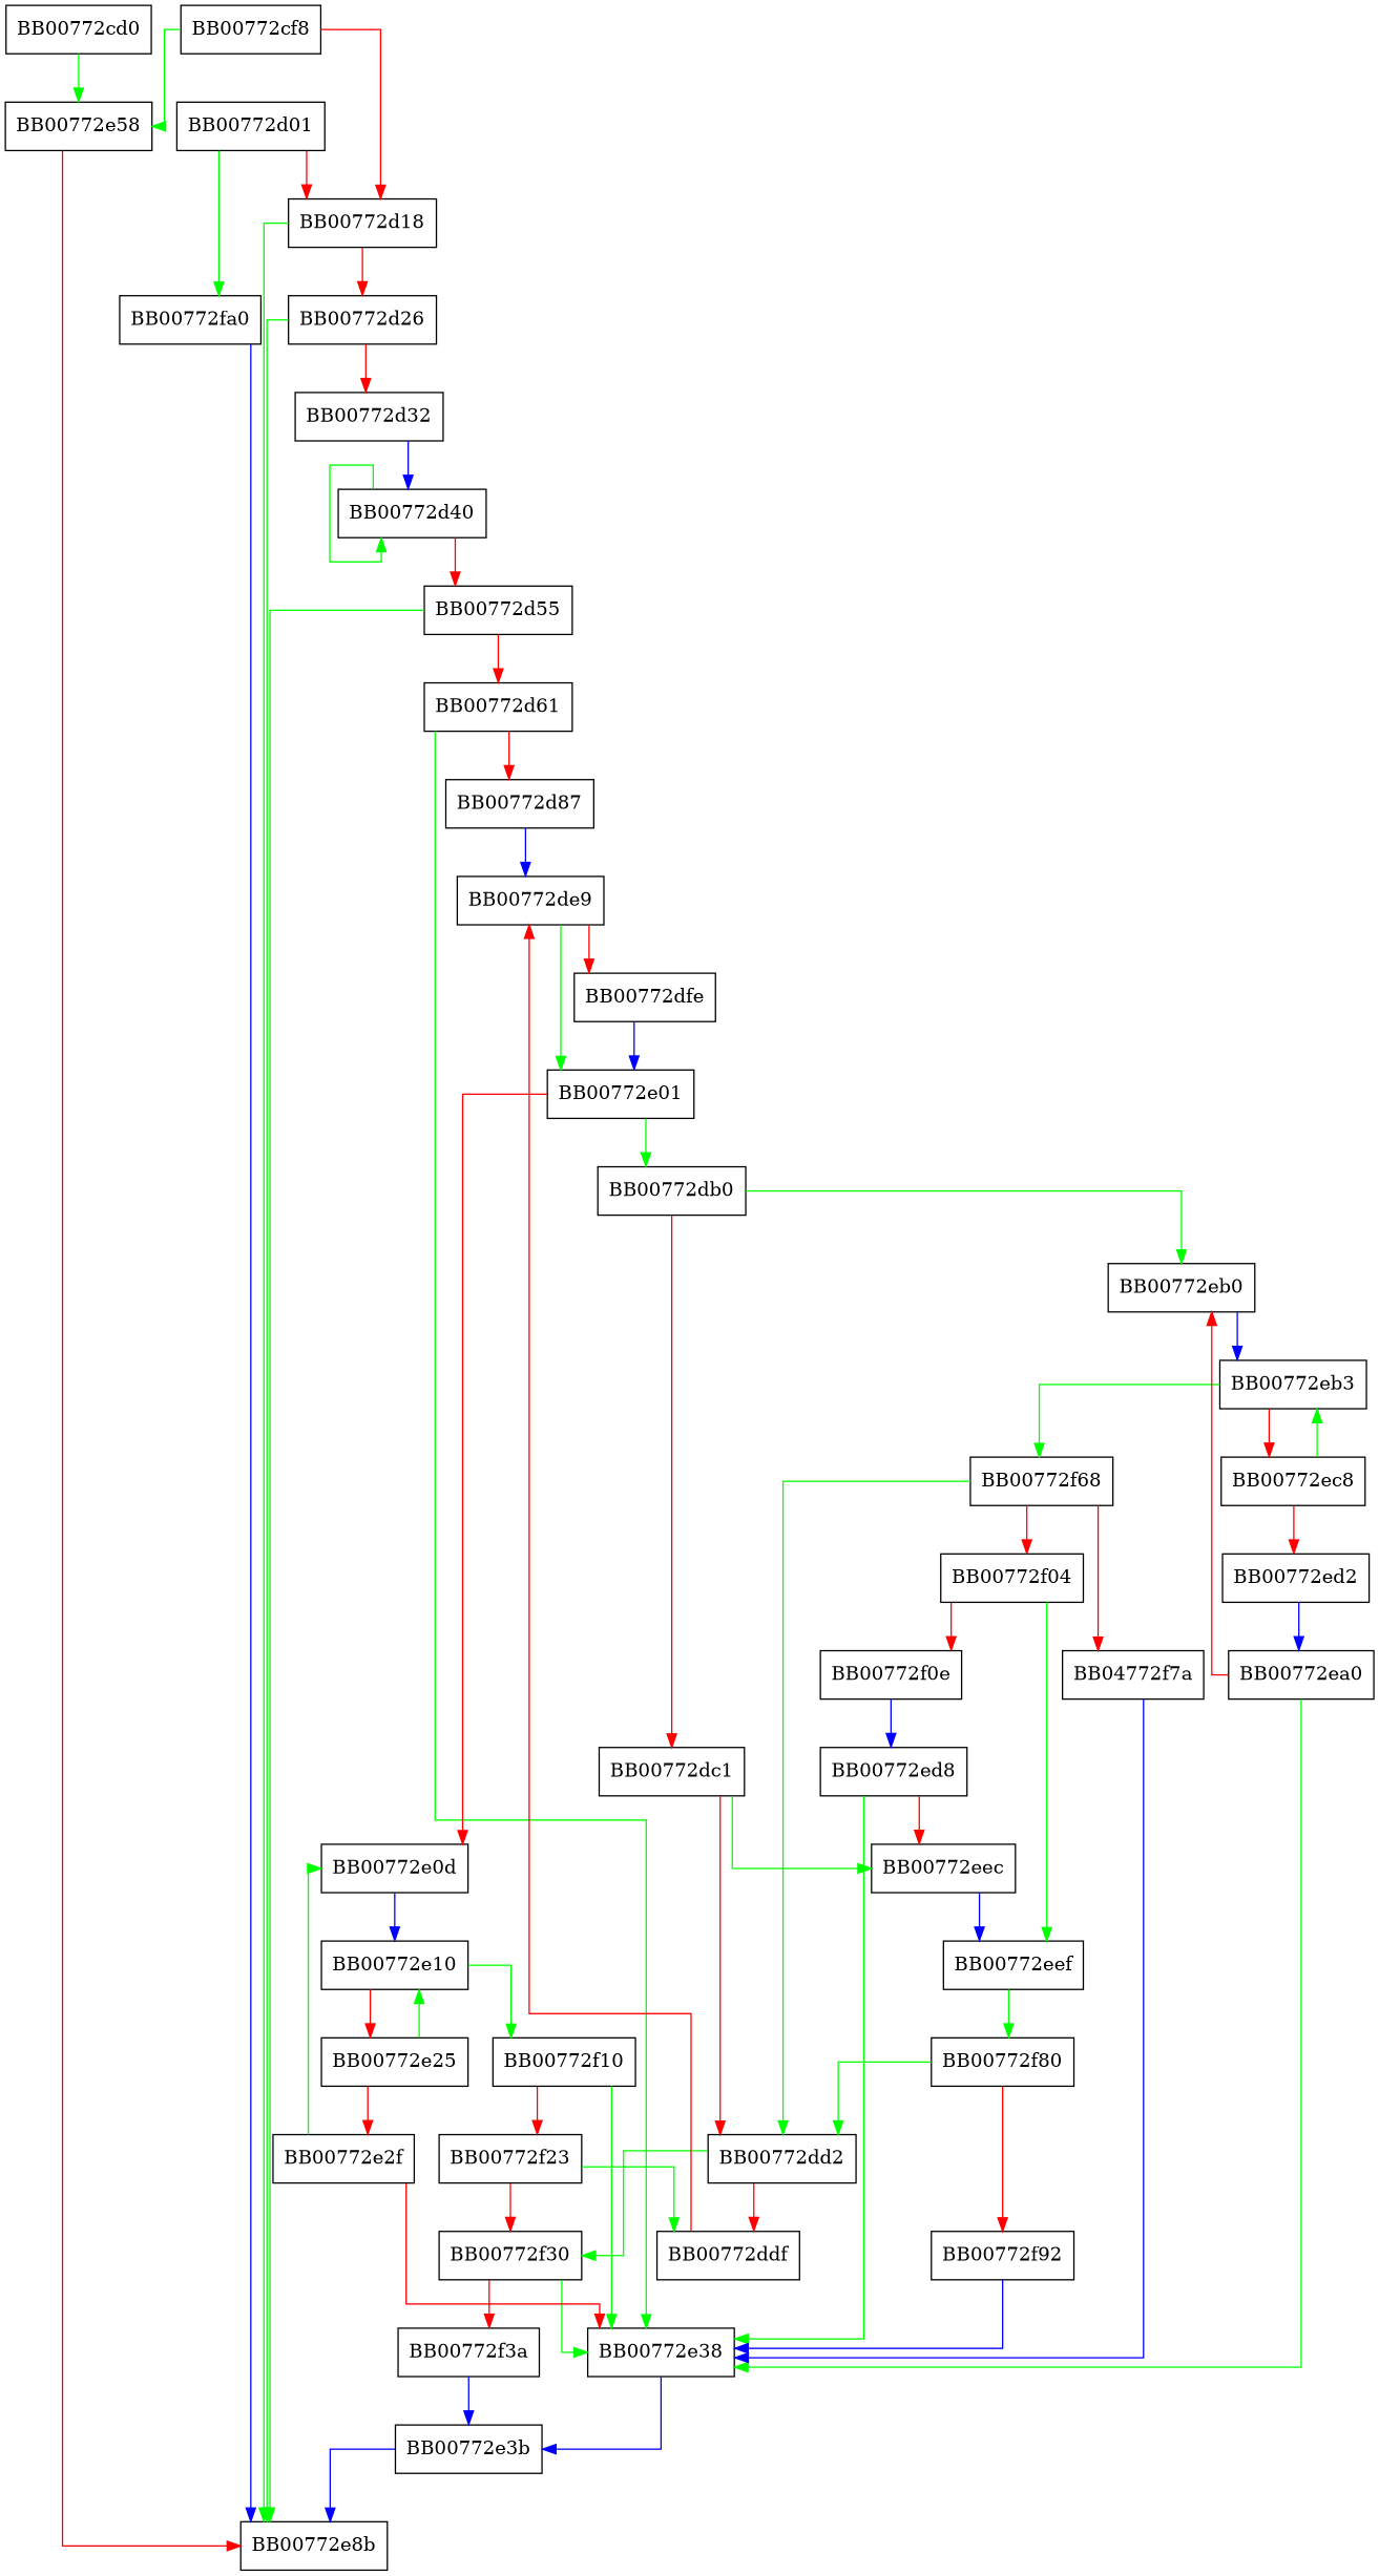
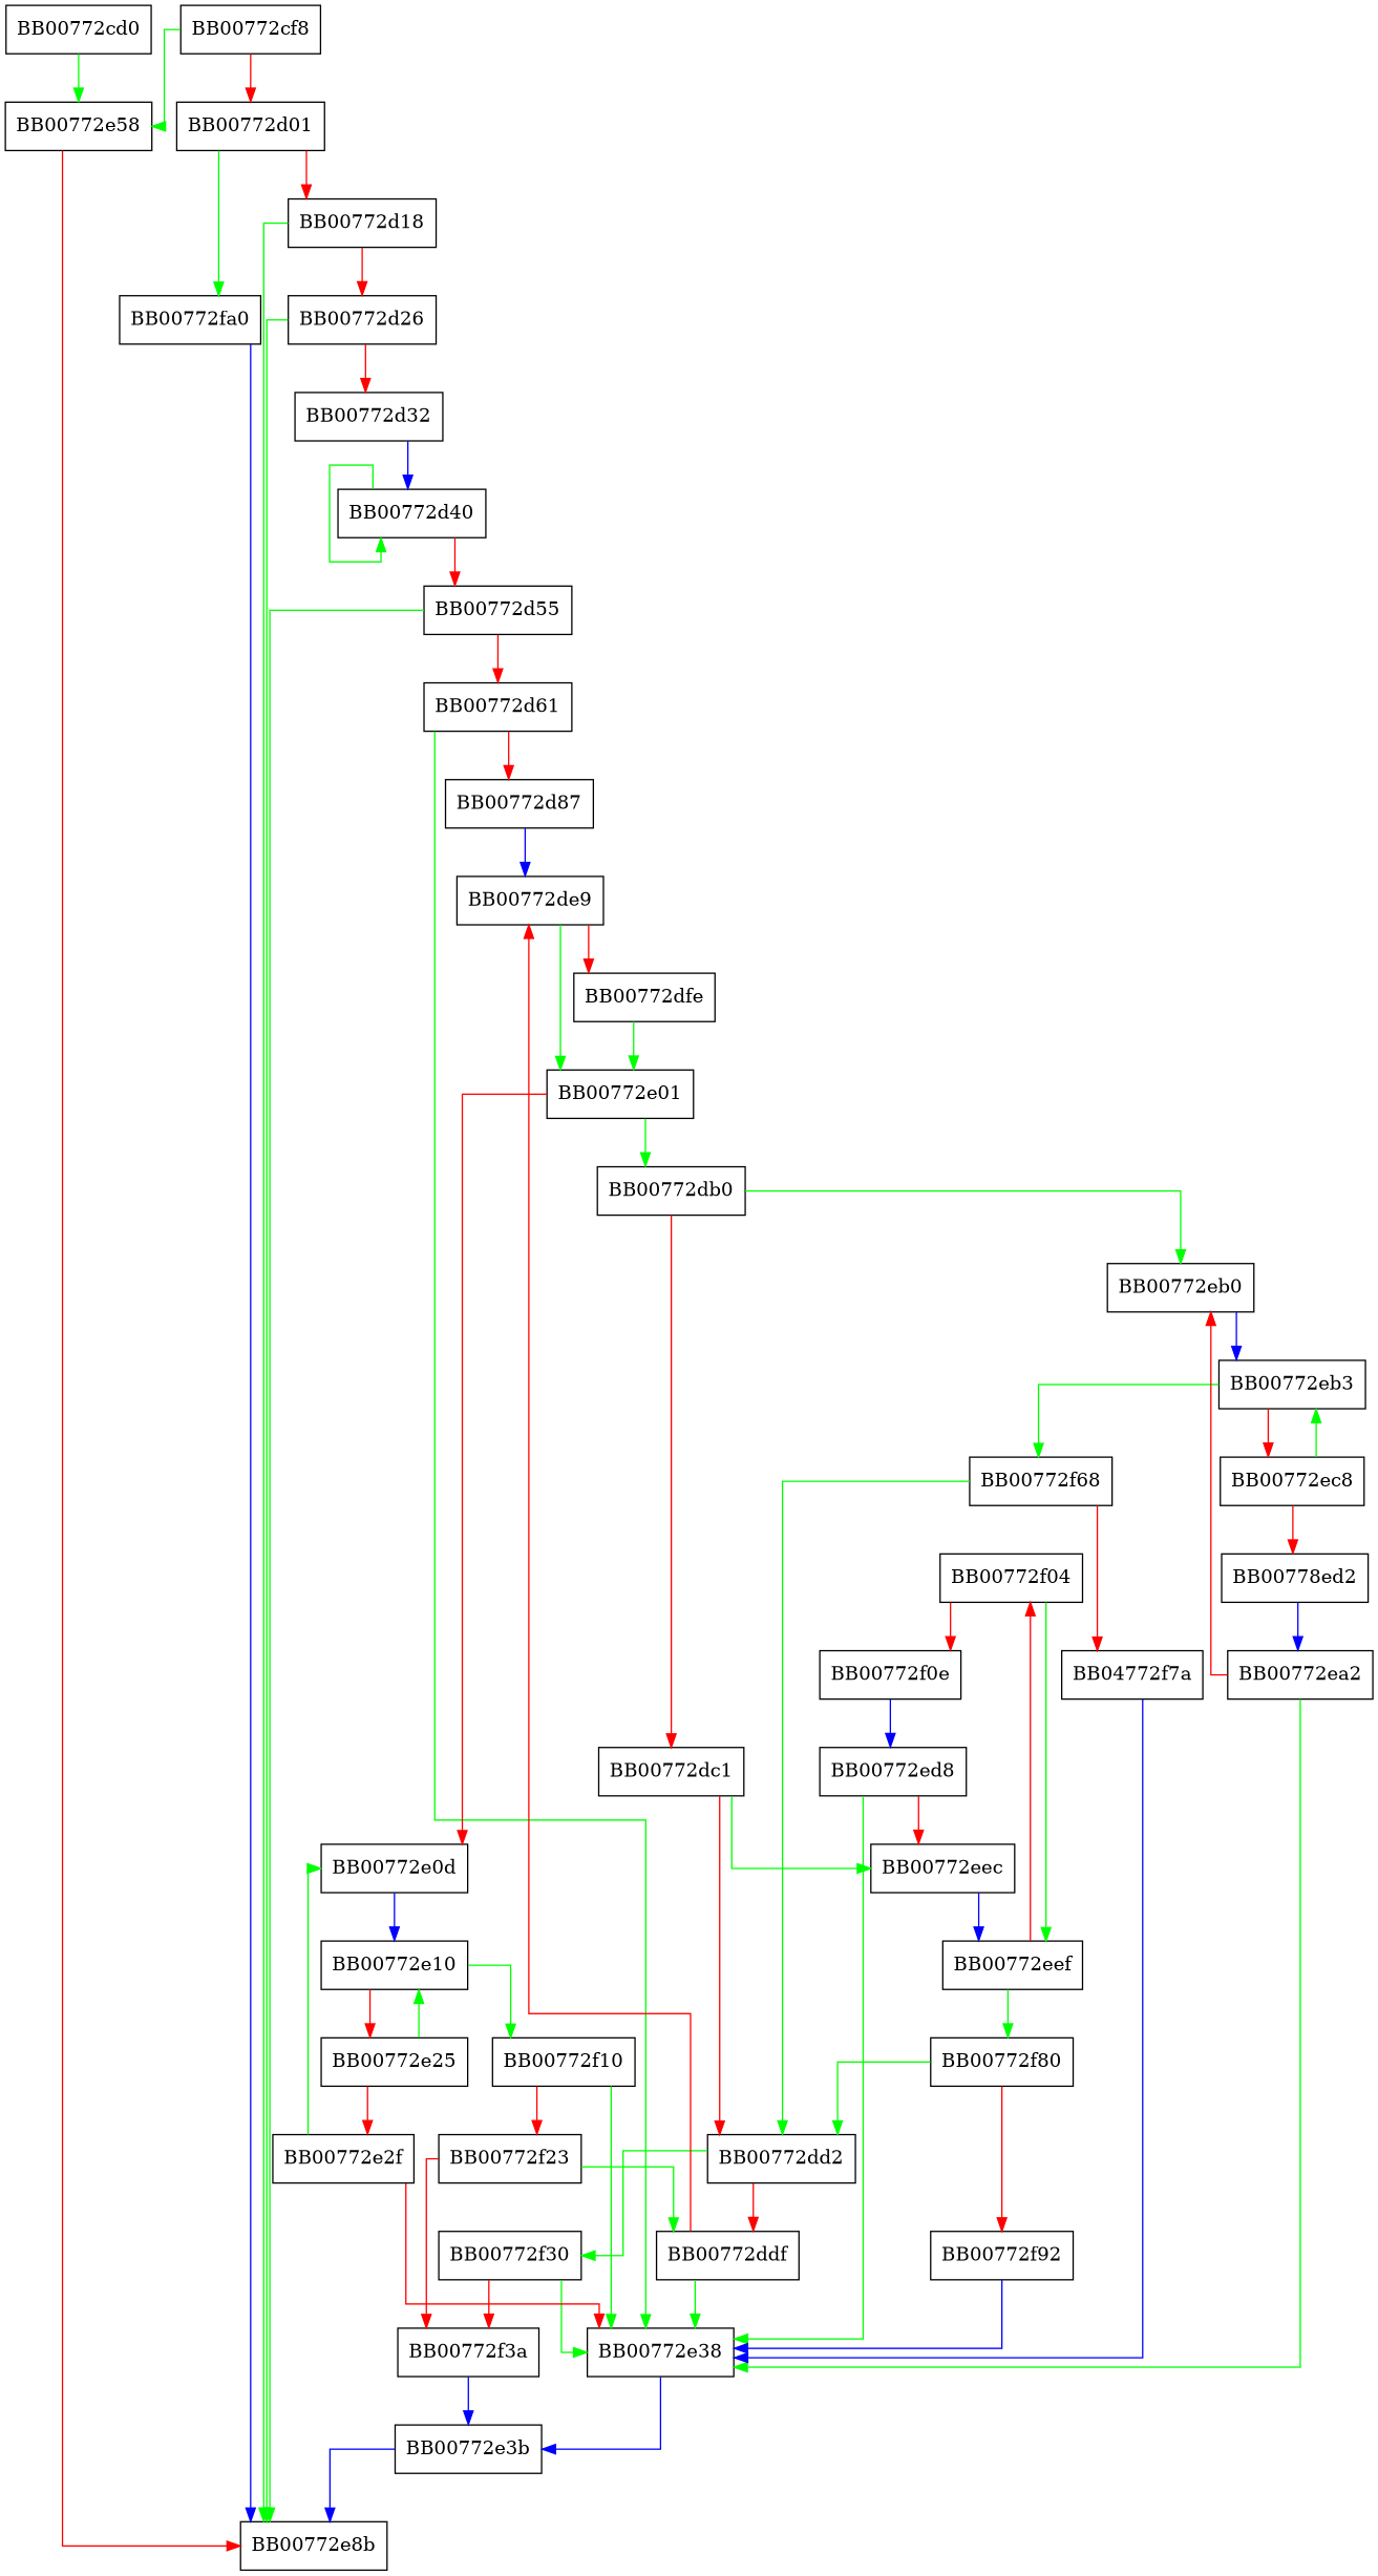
  digraph {
    splines=ortho
    node [shape=box]
    edge [color=green]
    BB00772cd0
    BB00772e58
    BB00772e8b
    BB00772cf8
    BB00772d01
    BB00772fa0
    BB00772d18
    BB00772d26
    BB00772d32
    BB00772d40
    BB00772d55
    BB00772d61
    BB00772e38
    BB00772d87
    BB00772e3b
    BB00772de9
    BB00772e01
    BB00772dfe
    BB00772db0
    BB00772e0d
    BB00772eb0
    BB00772dc1
    BB00772eb3
    BB00772eec
    BB00772dd2
    BB00772f68
    BB00772ec8
    BB00772eef
    BB00772f30
    BB00772ddf
    BB00772f80
    BB00772f04
    BB00772f3a
    BB00772e10
    BB00772f10
    BB00772e25
    BB00772f23
    BB00772e2f
-   BB00772ea0
+   BB00772ea0 [label=BB00772ea2]
    n40 [label=BB04772f7a]
-   BB00772ed2
+   BB00772ed2 [label=BB00778ed2]
    BB00772ed8
    BB00772f92
    BB00772f0e
    BB00772cd0 -> BB00772e58
    BB00772e58 -> BB00772e8b [color=red]
    BB00772cf8 -> BB00772e58
-   BB00772cf8 -> BB00772d18 [color=red]
+   BB00772cf8 -> BB00772d01 [color=red]
    BB00772d01 -> BB00772fa0
    BB00772d01 -> BB00772d18 [color=red]
    BB00772fa0 -> BB00772e8b [color=blue]
    BB00772d18 -> BB00772e8b
    BB00772d18 -> BB00772d26 [color=red]
    BB00772d26 -> BB00772e8b
    BB00772d26 -> BB00772d32 [color=red]
    BB00772d32 -> BB00772d40 [color=blue]
    BB00772d40 -> BB00772d40
    BB00772d40 -> BB00772d55 [color=red]
    BB00772d55 -> BB00772e8b
    BB00772d55 -> BB00772d61 [color=red]
    BB00772d61 -> BB00772e38
    BB00772d61 -> BB00772d87 [color=red]
    BB00772e38 -> BB00772e3b [color=blue]
    BB00772d87 -> BB00772de9 [color=blue]
    BB00772e3b -> BB00772e8b [color=blue]
    BB00772de9 -> BB00772e01
    BB00772de9 -> BB00772dfe [color=red]
    BB00772e01 -> BB00772db0
    BB00772e01 -> BB00772e0d [color=red]
-   BB00772dfe -> BB00772e01 [color=blue]
+   BB00772dfe -> BB00772e01
    BB00772db0 -> BB00772eb0
    BB00772db0 -> BB00772dc1 [color=red]
    BB00772e0d -> BB00772e10 [color=blue]
    BB00772eb0 -> BB00772eb3 [color=blue]
    BB00772dc1 -> BB00772eec
    BB00772dc1 -> BB00772dd2 [color=red]
    BB00772eb3 -> BB00772f68
    BB00772eb3 -> BB00772ec8 [color=red]
    BB00772eec -> BB00772eef [color=blue]
    BB00772dd2 -> BB00772f30
    BB00772dd2 -> BB00772ddf [color=red]
    BB00772f68 -> BB00772dd2
    BB00772f68 -> n40 [color=red]
    BB00772ec8 -> BB00772eb3
    BB00772ec8 -> BB00772ed2 [color=red]
    BB00772eef -> BB00772f80
-   BB00772f68 -> BB00772f04 [color=red]
+   BB00772eef -> BB00772f04 [color=red]
    BB00772f30 -> BB00772e38
    BB00772f30 -> BB00772f3a [color=red]
+   BB00772ddf -> BB00772e38
    BB00772ddf -> BB00772de9 [color=red]
    BB00772f80 -> BB00772dd2
    BB00772f80 -> BB00772f92 [color=red]
    BB00772f04 -> BB00772eef
    BB00772f04 -> BB00772f0e [color=red]
    BB00772f3a -> BB00772e3b [color=blue]
    BB00772e10 -> BB00772f10
    BB00772e10 -> BB00772e25 [color=red]
    BB00772f10 -> BB00772e38
    BB00772f10 -> BB00772f23 [color=red]
    BB00772e25 -> BB00772e10
    BB00772e25 -> BB00772e2f [color=red]
-   BB00772f23 -> BB00772f30 [color=red]
+   BB00772f23 -> BB00772f3a [color=red]
    BB00772f23 -> BB00772ddf
    BB00772e2f -> BB00772e38 [color=red]
    BB00772e2f -> BB00772e0d
    BB00772ea0 -> BB00772e38
    BB00772ea0 -> BB00772eb0 [color=red]
    n40 -> BB00772e38 [color=blue]
    BB00772ed2 -> BB00772ea0 [color=blue]
    BB00772ed8 -> BB00772e38
    BB00772ed8 -> BB00772eec [color=red]
    BB00772f92 -> BB00772e38 [color=blue]
    BB00772f0e -> BB00772ed8 [color=blue]
  }
